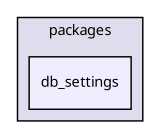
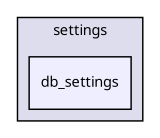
  digraph {
    compound=true
    n1 [fillcolor="#eeeeff" fontname="FreeSans.ttf" fontsize=10 label=db_settings pencolor=black shape=box style=filled]
    subgraph cluster_1 {
      bgcolor="#ddddee"
      fontname="FreeSans.ttf"
      fontsize=10
-     label=packages
+     label=settings
      pencolor=black
      n1
    }
  }
